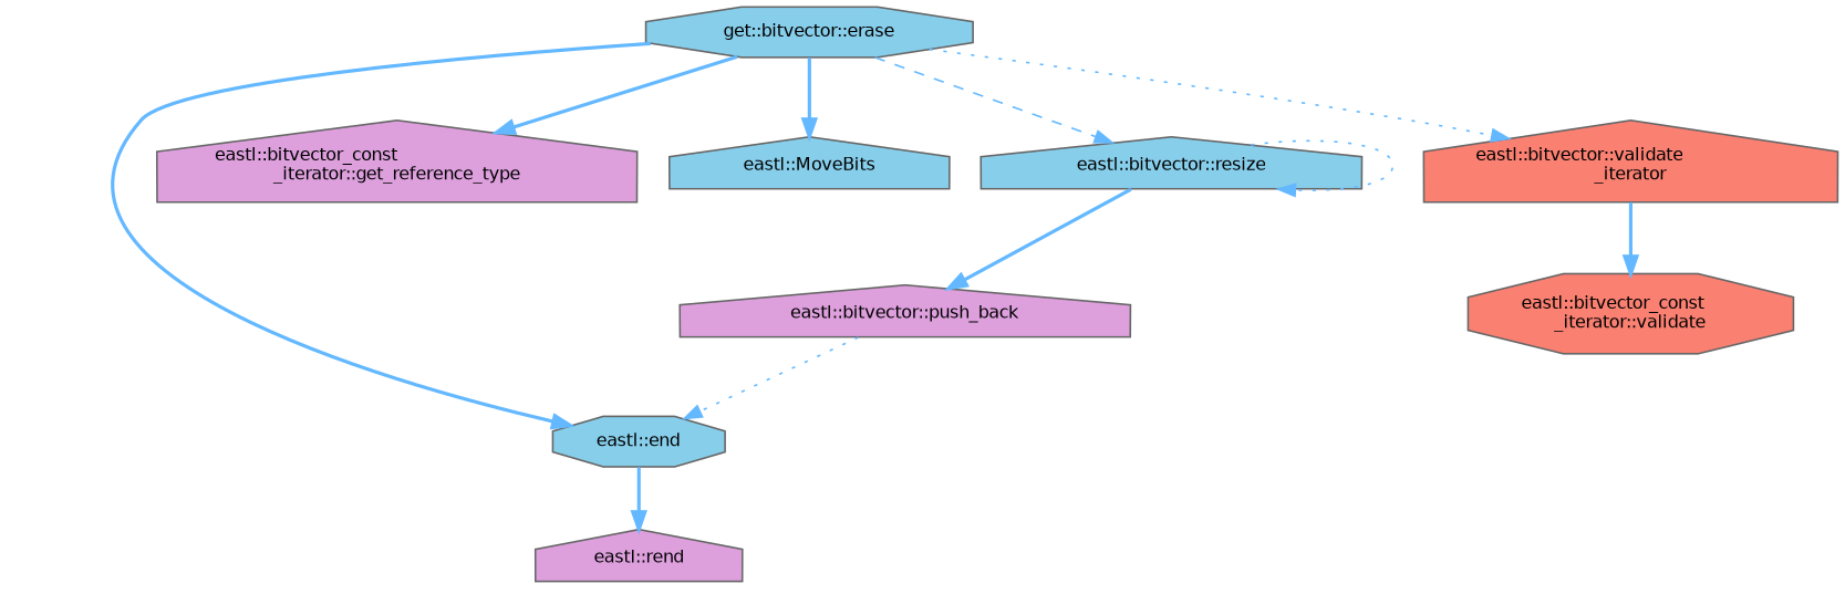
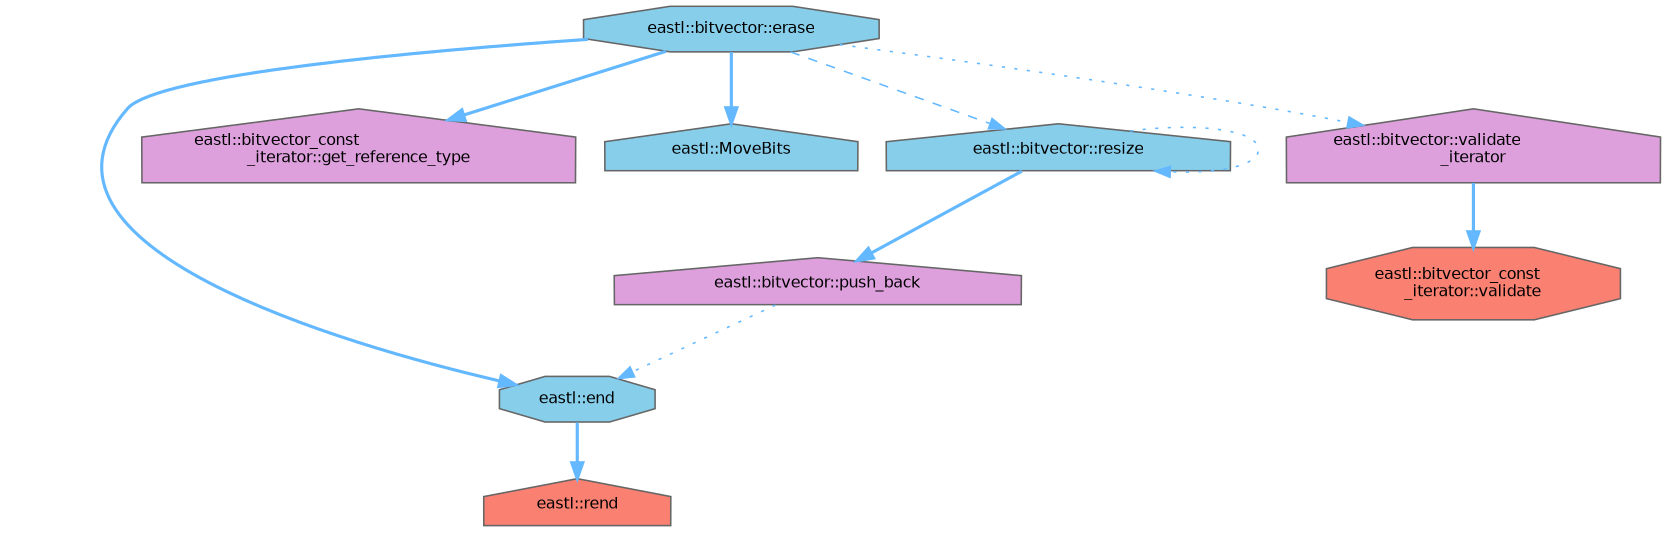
  digraph {
    rankdir=TB
    node [color=grey40 fillcolor=skyblue fontname=Helvetica fontsize=10 shape=house style=filled]
    edge [color=steelblue1 fontname=Helvetica fontsize=10 labelfontname=Helvetica labelfontsize=10 style=bold]
-   n1 [color=gray40 fontcolor=black height=0.2 label="get::bitvector::erase" shape=octagon width=0.4]
+   n1 [color=gray40 fontcolor=black height=0.2 label="eastl::bitvector::erase" shape=octagon width=0.4]
    n2 [height=0.2 label="eastl::end" shape=octagon width=0.4]
    n3 [fillcolor=plum height=0.2 label="eastl::bitvector_const\l_iterator::get_reference_type" width=0.4]
    n4 [height=0.2 label="eastl::MoveBits" width=0.4]
    n5 [height=0.2 label="eastl::bitvector::resize" width=0.4]
-   n6 [fillcolor=salmon height=0.2 label="eastl::bitvector::validate\l_iterator" width=0.4]
-   n7 [fillcolor=plum height=0.2 label="eastl::rend" width=0.4]
+   n6 [fillcolor=plum height=0.2 label="eastl::bitvector::validate\l_iterator" width=0.4]
+   n7 [fillcolor=salmon height=0.2 label="eastl::rend" width=0.4]
    n8 [fillcolor=plum height=0.2 label="eastl::bitvector::push_back" width=0.4]
    n9 [fillcolor=salmon height=0.2 label="eastl::bitvector_const\l_iterator::validate" shape=octagon width=0.4]
    n1 -> n2
    n1 -> n3
    n1 -> n4
    n1 -> n5 [style=dashed]
    n1 -> n6 [style=dotted]
    n2 -> n7
    n5 -> n5 [style=dotted]
    n5 -> n8
    n6 -> n9
    n8 -> n2 [style=dotted]
  }
